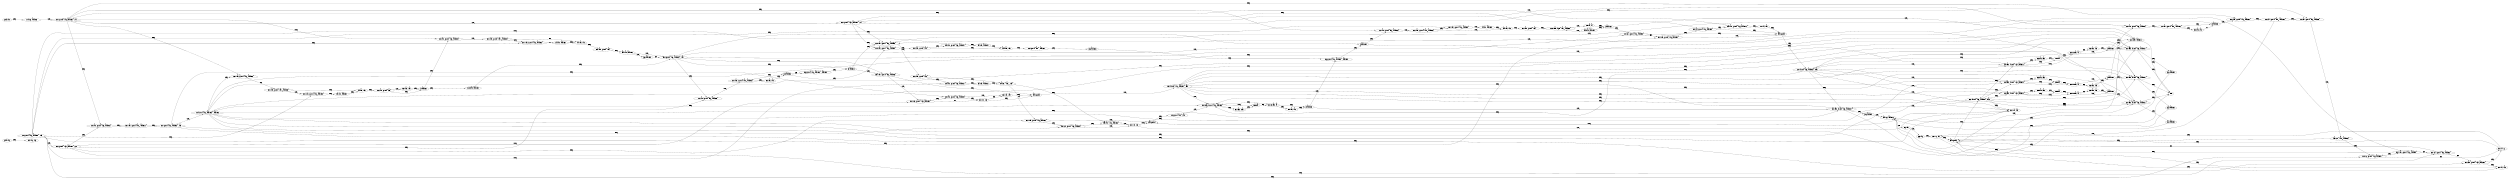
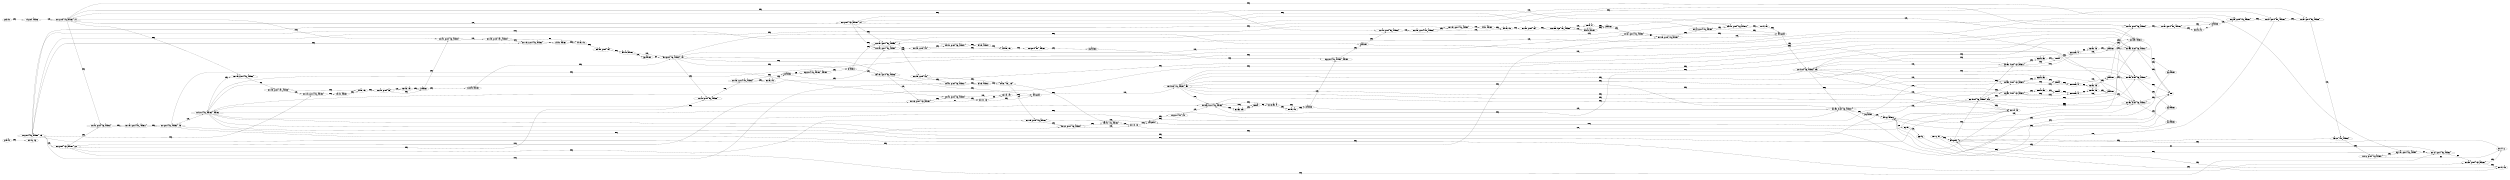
  digraph {
    rankdir=LR
-   n1 [label="push rbp"]
+   n1 [label="push rax"]
    n2 [label="mov rbp , rsp"]
    n3 [label="push rbx"]
-   n4 [label="sub rsp , address"]
+   n4 [label="sub qword , address"]
    n5 [label="mov qword [ rbp - address ] , rdi"]
    n6 [label="mov qword [ rbp - address ] , rsi"]
    n7 [label="mov rax , qword [ rbp - address ]"]
    n8 [label="mov rax , qword [ rbp - address ]"]
    n9 [label="mov rax , qword [ rbp - address ]"]
    n10 [label="mov rax , qword [ rbp - address ]"]
    n11 [label="mov rax , qword [ rbp - address ]"]
    n12 [label="mov rax , qword [ rbp - address ]"]
    n13 [label="mov rax , qword [ rbp - address ]"]
    n14 [label="mov rax , qword [ rbp - address ]"]
    n15 [label="mov rax , qword [ rbp - address ]"]
    n16 [label="mov rax , qword [ rbp - address ]"]
    n17 [label="mov rsi , qword [ rbp - address ]"]
    n18 [label="mov rax , qword [ rax + address ]"]
    n19 [label="mov rax , qword [ rax + address ]"]
    n20 [label="mov rax , qword [ rax + address ]"]
    n21 [label="mov rax , qword [ rax + address ]"]
    n22 [label="mov rdi , qword [ rax + address ]"]
    n23 [label="mov rdi , rax"]
    n24 [label="mov qword [ rbp - address ] , rdx"]
    n25 [label="mov qword [ rbp - address ] , rcx"]
    n26 [label="mov rdx , qword [ rbp - address ]"]
    n27 [label="mov rdx , qword [ rbp - address ]"]
    n28 [label="mov rdx , qword [ rbp - address ]"]
    n29 [label="mov rdx , qword [ rbp - address ]"]
    n30 [label="mov rdx , qword [ rbp - address ]"]
    n31 [label="mov r8 , qword [ rbp - address ]"]
    n32 [label="mov rdx , qword [ rbp - address ]"]
    n33 [label="mov rax , qword [ rax ]"]
    n34 [label="mov rax , qword [ rax ]"]
    n35 [label="mov rax , qword [ rax + address ]"]
    n36 [label="lea rcx , [ rax + address ]"]
    n37 [label="call symbol"]
    n38 [label="mov rax , qword [ rbp - address ]"]
    n39 [label="mov rdx , qword [ rbp - address ]"]
    n40 [label="mov rcx , qword [ rbp - address ]"]
    n41 [label="mov rsi , qword [ rbp - address ]"]
    n42 [label="shl rdx , address"]
    n43 [label="shl rdx , address"]
    n44 [label="shl rdx , address"]
    n45 [label="shl rdx , address"]
    n46 [label="shl rdx , address"]
    n47 [label="mov rdx , qword [ rbp - address ]"]
    n48 [label="mov r9 , r8"]
    n49 [label="mov rax , qword [ rax + address ]"]
    n50 [label="mov rcx , qword [ rbp - address ]"]
    n51 [label="call symbol"]
    n52 [label="mov rax , qword [ rbp - address ]"]
    n53 [label="mov rsi , rcx"]
    n54 [label="mov rax , qword [ rbp - address ]"]
    n55 [label="call symbol"]
    n56 [label="mov qword [ rbp - address ] , rax"]
    n57 [label="mov dword [ rbp - address ] , address"]
    n58 [label="mov rdi , rax"]
    n59 [label="mov eax , dword [ rbp - address ]"]
    n60 [label="mov eax , dword [ rbp - address ]"]
    n61 [label="mov eax , dword [ rbp - address ]"]
    n62 [label="mov eax , dword [ rbp - address ]"]
    n63 [label="mov eax , dword [ rbp - address ]"]
    n64 [label="mov eax , dword [ rbp - address ]"]
    n65 [label="mov eax , dword [ rbp - address ]"]
    n66 [label="mov eax , dword [ rbp - address ]"]
    n67 [label="lea rax , [ rbp - address ]"]
    n68 [label="mov rsi , rcx"]
    n69 [label="mov rdi , rax"]
    n70 [label="mov rdi , rax"]
    n71 [label="test eax , eax"]
    n72 [label="setne al"]
    n73 [label="movzx eax , al"]
    n74 [label="jmp address"]
    n75 [label=retn]
    n76 [label="test eax , eax"]
    n77 [label="setne al"]
    n78 [label="movzx eax , al"]
    n79 [label="jmp address"]
    n80 [label="test eax , eax"]
    n81 [label="setne al"]
    n82 [label="movzx eax , al"]
    n83 [label="jmp address"]
    n84 [label="test eax , eax"]
    n85 [label="setne al"]
    n86 [label="movzx eax , al"]
    n87 [label="jmp address"]
    n88 [label="add rax , rdx"]
    n89 [label="mov rax , qword [ rax ]"]
    n90 [label="test rax , rax"]
    n91 [label="je address"]
    n92 [label="mov eax , address"]
    n93 [label="mov qword [ rbp - address ] , rax"]
    n94 [label="je address"]
    n95 [label="mov rdx , qword [ rbp - address ]"]
    n96 [label="je address"]
    n97 [label="mov rcx , qword [ rbp - address ]"]
    n98 [label="add rax , rdx"]
    n99 [label="call symbol"]
    n100 [label="mov eax , address"]
    n101 [label="mov rax , qword [ rax ]"]
    n102 [label="add rax , address"]
    n103 [label="jmp address"]
    n104 [label="cmp qword [ rbp - address ] , address"]
    n105 [label="lea rbx , [ rax + rdx ]"]
    n106 [label="mov dword [ rbp - address ] , eax"]
    n107 [label="add rax , rdx"]
    n108 [label="mov qword [ rax ] , address"]
    n109 [label="jmp address"]
    n110 [label="cmp qword [ rbp - address ] , address"]
    n111 [label="test rax , rax"]
    n112 [label="jne address"]
    n113 [label="mov qword [ rbx ] , rax"]
    n114 [label="test rax , rax"]
    n115 [label="je address"]
    n116 [label="add rsp , address"]
    n117 [label="test rax , rax"]
    n118 [label="je address"]
    n119 [label="test rax , rax"]
    n120 [label="je address"]
    n121 [label="pop rbx"]
    n122 [label="add rax , rdx"]
    n123 [label="pop rbp"]
    n124 [label="mov r8 , rdi"]
    n125 [label="mov rax , qword [ rax ]"]
    n126 [label="movzx eax , byte [ rax + address ]"]
    n127 [label="and eax , address"]
    n128 [label="test al , al"]
    n129 [label="je address"]
    n130 [label="mov dword [ rbp - address ] , eax"]
    n131 [label="mov dword [ rbp - address ] , eax"]
    n132 [label="test rax , rax"]
    n133 [label="je address"]
    n134 [label="test rax , rax"]
    n135 [label="je address"]
    n1 -> n2 [label=CFG]
    n3 -> n4 [label=CFG]
    n4 -> n5 [label=CFG]
    n5 -> n6 [label=CFG]
    n5 -> n7 [label=DFG]
    n5 -> n8 [label=DFG]
    n5 -> n9 [label=DFG]
    n5 -> n10 [label=DFG]
    n5 -> n11 [label=DFG]
    n5 -> n12 [label=DFG]
    n6 -> n13 [label=DFG]
    n6 -> n14 [label=DFG]
    n6 -> n15 [label=DFG]
    n6 -> n16 [label=DFG]
    n6 -> n17 [label=DFG]
    n7 -> n18 [label=DFG]
    n8 -> n19 [label=DFG]
    n9 -> n20 [label=DFG]
    n10 -> n21 [label=DFG]
    n11 -> n22 [label=DFG]
    n12 -> n23 [label=DFG]
    n13 -> n33 [label=DFG]
    n14 -> n34 [label=DFG]
    n15 -> n35 [label=DFG]
    n16 -> n36 [label=DFG]
    n17 -> n12 [label=CFG]
    n17 -> n37 [label=DFG]
    n18 -> n56 [label=DFG]
    n19 -> n26 [label=CFG]
    n19 -> n88 [label=DFG]
    n20 -> n27 [label=CFG]
    n20 -> n98 [label=DFG]
    n21 -> n30 [label=CFG]
    n21 -> n122 [label=DFG]
    n22 -> n16 [label=CFG]
    n22 -> n124 [label=DFG]
    n23 -> n37 [label=DFG]
    n24 -> n25 [label=CFG]
    n24 -> n26 [label=DFG]
    n24 -> n27 [label=DFG]
    n24 -> n28 [label=DFG]
    n24 -> n29 [label=DFG]
    n24 -> n30 [label=DFG]
-   n24 -> n31 [label=DFG]
+   n24 -> n22 [label=DFG]
    n24 -> n32 [label=DFG]
    n25 -> n7 [label=CFG]
    n25 -> n38 [label=DFG]
    n25 -> n39 [label=DFG]
    n25 -> n40 [label=DFG]
    n25 -> n41 [label=DFG]
    n26 -> n42 [label=DFG]
    n27 -> n43 [label=DFG]
    n28 -> n44 [label=DFG]
    n29 -> n45 [label=DFG]
    n30 -> n46 [label=DFG]
    n31 -> n47 [label=CFG]
    n31 -> n48 [label=DFG]
    n32 -> n17 [label=CFG]
    n32 -> n37 [label=DFG]
    n33 -> n29 [label=CFG]
    n33 -> n105 [label=DFG]
    n34 -> n28 [label=CFG]
    n34 -> n107 [label=DFG]
    n35 -> n119 [label=CFG]
    n35 -> n120 [label=DFG]
    n36 -> n31 [label=CFG]
    n36 -> n55 [label=DFG]
    n37 -> n130 [label=DFG]
    n38 -> n49 [label=DFG]
    n39 -> n50 [label=CFG]
    n39 -> n51 [label=DFG]
    n40 -> n52 [label=CFG]
    n40 -> n53 [label=DFG]
    n41 -> n54 [label=CFG]
    n41 -> n55 [label=DFG]
    n42 -> n88 [label=DFG]
    n43 -> n98 [label=DFG]
    n44 -> n107 [label=DFG]
    n45 -> n105 [label=DFG]
    n46 -> n122 [label=DFG]
    n47 -> n41 [label=CFG]
    n47 -> n55 [label=DFG]
    n48 -> n55 [label=DFG]
-   n48 -> n124 [label=CFG]
    n49 -> n111 [label=CFG]
    n49 -> n112 [label=DFG]
    n50 -> n67 [label=CFG]
    n50 -> n68 [label=DFG]
    n51 -> n113 [label=DFG]
    n52 -> n53 [label=CFG]
    n52 -> n69 [label=DFG]
    n53 -> n69 [label=CFG]
    n53 -> n99 [label=DFG]
    n54 -> n48 [label=CFG]
    n54 -> n70 [label=DFG]
    n55 -> n131 [label=DFG]
    n56 -> n50 [label=DFG]
    n56 -> n52 [label=DFG]
    n56 -> n54 [label=DFG]
    n56 -> n57 [label=CFG]
    n57 -> n8 [label=CFG]
    n57 -> n58 [label=DFG]
    n57 -> n59 [label=DFG]
    n57 -> n60 [label=DFG]
    n57 -> n61 [label=DFG]
    n57 -> n62 [label=DFG]
    n57 -> n63 [label=DFG]
    n57 -> n64 [label=DFG]
    n57 -> n65 [label=DFG]
    n57 -> n66 [label=DFG]
    n58 -> n51 [label=DFG]
    n59 -> n71 [label=CFG]
    n59 -> n72 [label=DFG]
    n59 -> n73 [label=DFG]
    n60 -> n74 [label=CFG]
    n60 -> n75 [label=DFG]
    n61 -> n76 [label=CFG]
    n61 -> n77 [label=DFG]
    n61 -> n78 [label=DFG]
    n62 -> n75 [label=DFG]
    n62 -> n79 [label=CFG]
    n63 -> n80 [label=CFG]
    n63 -> n81 [label=DFG]
    n63 -> n82 [label=DFG]
    n64 -> n75 [label=DFG]
    n64 -> n83 [label=CFG]
    n65 -> n84 [label=CFG]
    n65 -> n85 [label=DFG]
    n65 -> n86 [label=DFG]
    n66 -> n75 [label=DFG]
    n66 -> n87 [label=CFG]
    n67 -> n68 [label=CFG]
    n68 -> n51 [label=DFG]
    n68 -> n58 [label=CFG]
    n69 -> n99 [label=DFG]
    n70 -> n55 [label=DFG]
    n71 -> n72 [label=CFG]
    n72 -> n73 [label=DFG]
    n73 -> n114 [label=CFG]
    n73 -> n115 [label=DFG]
    n74 -> n116 [label=CFG]
    n76 -> n77 [label=CFG]
    n77 -> n78 [label=DFG]
    n78 -> n117 [label=CFG]
    n78 -> n118 [label=DFG]
    n79 -> n116 [label=CFG]
    n80 -> n81 [label=CFG]
    n81 -> n82 [label=DFG]
    n82 -> n132 [label=CFG]
    n82 -> n133 [label=DFG]
    n83 -> n116 [label=CFG]
    n84 -> n85 [label=CFG]
    n85 -> n86 [label=DFG]
    n86 -> n134 [label=CFG]
    n86 -> n135 [label=DFG]
    n87 -> n116 [label=CFG]
    n88 -> n89 [label=DFG]
    n89 -> n90 [label=CFG]
    n89 -> n91 [label=DFG]
    n90 -> n91 [label=CFG]
    n91 -> n9 [label=CFG]
    n91 -> n92 [label=CFG]
    n92 -> n93 [label=DFG]
    n93 -> n38 [label=CFG]
    n93 -> n47 [label=DFG]
    n93 -> n94 [label=DFG]
    n93 -> n95 [label=DFG]
    n93 -> n96 [label=DFG]
    n93 -> n97 [label=DFG]
    n94 -> n13 [label=CFG]
    n94 -> n95 [label=CFG]
    n95 -> n40 [label=CFG]
    n95 -> n99 [label=DFG]
    n96 -> n10 [label=CFG]
    n96 -> n100 [label=CFG]
    n97 -> n32 [label=CFG]
    n97 -> n37 [label=DFG]
    n98 -> n101 [label=DFG]
    n99 -> n106 [label=DFG]
    n100 -> n75 [label=DFG]
    n100 -> n116 [label=CFG]
    n101 -> n102 [label=DFG]
    n102 -> n93 [label=DFG]
    n102 -> n103 [label=CFG]
    n103 -> n93 [label=CFG]
    n104 -> n94 [label=CFG]
    n105 -> n39 [label=CFG]
    n105 -> n67 [label=DFG]
    n106 -> n58 [label=DFG]
    n106 -> n59 [label=DFG]
    n106 -> n60 [label=DFG]
    n106 -> n61 [label=DFG]
    n106 -> n62 [label=DFG]
    n106 -> n63 [label=DFG]
    n106 -> n64 [label=DFG]
    n106 -> n65 [label=DFG]
    n106 -> n66 [label=DFG]
    n107 -> n108 [label=DFG]
    n108 -> n109 [label=CFG]
    n109 -> n110 [label=CFG]
    n110 -> n96 [label=CFG]
    n111 -> n112 [label=CFG]
    n112 -> n14 [label=CFG]
    n112 -> n104 [label=CFG]
    n113 -> n59 [label=CFG]
    n114 -> n115 [label=CFG]
    n115 -> n60 [label=CFG]
    n115 -> n110 [label=CFG]
    n116 -> n121 [label=DFG]
    n117 -> n118 [label=CFG]
    n118 -> n15 [label=CFG]
    n118 -> n62 [label=CFG]
    n119 -> n120 [label=CFG]
    n120 -> n11 [label=CFG]
    n120 -> n13 [label=CFG]
    n121 -> n123 [label=CFG]
    n122 -> n125 [label=DFG]
-   n123 -> n124 [label=CFG]
+   n123 -> n75 [label=CFG]
    n124 -> n55 [label=DFG]
    n124 -> n70 [label=CFG]
    n125 -> n126 [label=DFG]
-   n127 -> n126 [label=DFG]
+   n126 -> n127 [label=DFG]
    n126 -> n128 [label=CFG]
    n127 -> n129 [label=DFG]
    n128 -> n129 [label=CFG]
    n129 -> n97 [label=CFG]
    n129 -> n100 [label=CFG]
    n130 -> n58 [label=DFG]
    n130 -> n59 [label=DFG]
    n130 -> n60 [label=DFG]
    n130 -> n61 [label=DFG]
    n130 -> n62 [label=DFG]
    n130 -> n63 [label=DFG]
    n130 -> n64 [label=DFG]
    n130 -> n65 [label=DFG]
    n130 -> n66 [label=DFG]
    n131 -> n58 [label=DFG]
    n131 -> n59 [label=DFG]
    n131 -> n60 [label=DFG]
    n131 -> n61 [label=DFG]
    n131 -> n62 [label=DFG]
    n131 -> n63 [label=DFG]
    n131 -> n64 [label=DFG]
    n131 -> n65 [label=DFG]
    n131 -> n66 [label=DFG]
    n132 -> n133 [label=CFG]
    n133 -> n13 [label=CFG]
    n133 -> n64 [label=CFG]
    n134 -> n135 [label=CFG]
    n135 -> n66 [label=CFG]
    n135 -> n100 [label=CFG]
  }
